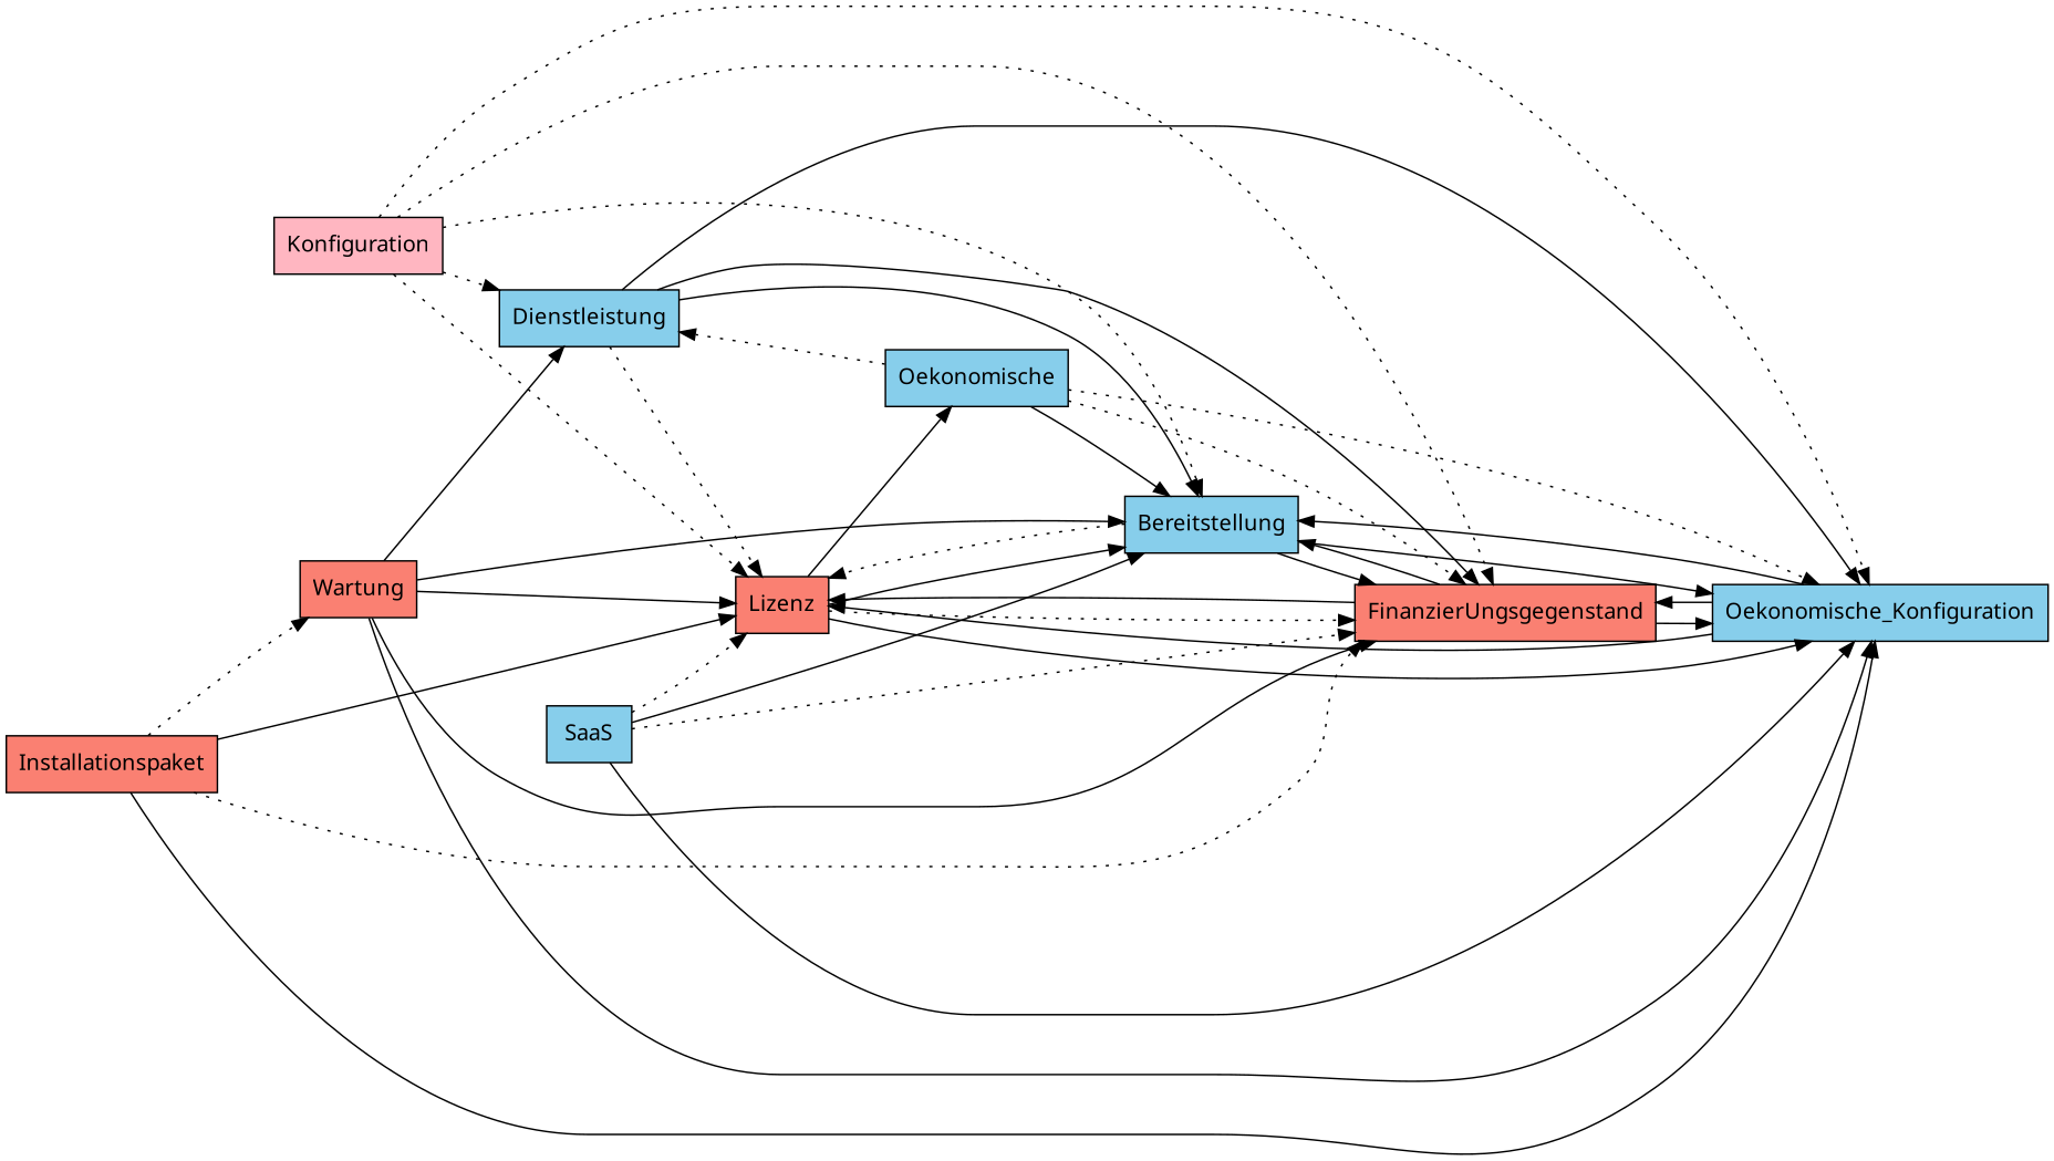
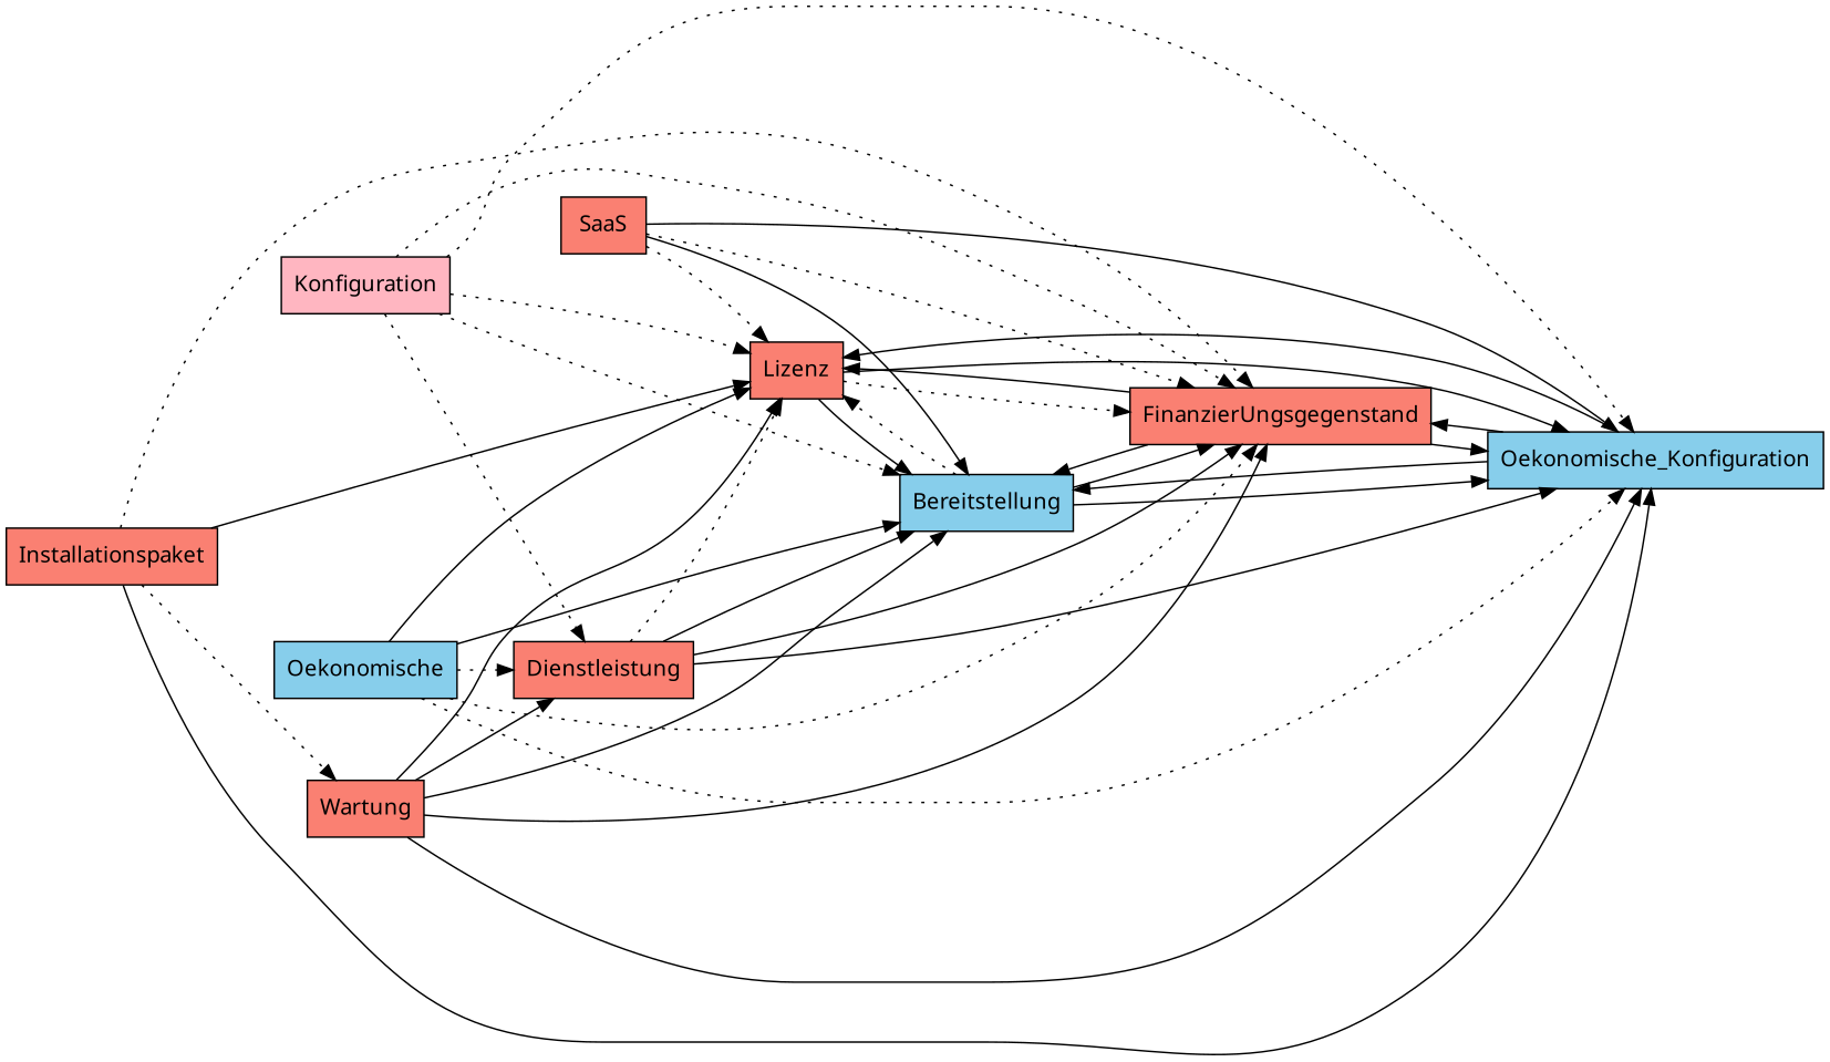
  digraph {
    fontname="Noto Sans"
    rankdir=LR
    node [fillcolor=salmon fontname="Noto Sans" shape=box style=filled]
    edge [arrowhead=normal fontname="Noto Sans" style=solid]
    n1 [fillcolor=lightpink label=Konfiguration]
-   n2 [fillcolor=skyblue label=Dienstleistung]
+   n2 [label=Dienstleistung]
    n3 [label=Lizenz]
    n4 [fillcolor=skyblue label=Bereitstellung]
    n5 [fillcolor=skyblue label=Oekonomische_Konfiguration]
    n6 [label=FinanzierUngsgegenstand]
-   n7 [fillcolor=skyblue label=SaaS]
+   n7 [label=SaaS]
    n8 [label=Installationspaket]
    n9 [label=Wartung]
    n10 [fillcolor=skyblue label=Oekonomische]
    n1 -> n2 [style=dotted]
    n1 -> n3 [style=dotted]
    n1 -> n4 [style=dotted]
    n1 -> n5 [style=dotted]
    n1 -> n6 [style=dotted]
    n2 -> n3 [style=dotted]
    n2 -> n4
    n2 -> n5
    n2 -> n6
    n3 -> n4
    n3 -> n5
    n3 -> n6 [style=dotted]
    n4 -> n3 [style=dotted]
    n4 -> n5
    n4 -> n6
    n5 -> n3
    n5 -> n4
    n5 -> n6
    n6 -> n3
    n6 -> n4
    n6 -> n5
    n7 -> n3 [style=dotted]
    n7 -> n4
    n7 -> n5
    n7 -> n6 [style=dotted]
    n8 -> n3
    n8 -> n5
    n8 -> n6 [style=dotted]
    n8 -> n9 [style=dotted]
    n9 -> n2
    n9 -> n3
    n9 -> n4
    n9 -> n5
    n9 -> n6
    n10 -> n2 [style=dotted]
-   n3 -> n10
+   n10 -> n3
    n10 -> n4
    n10 -> n5 [style=dotted]
    n10 -> n6 [style=dotted]
  }
